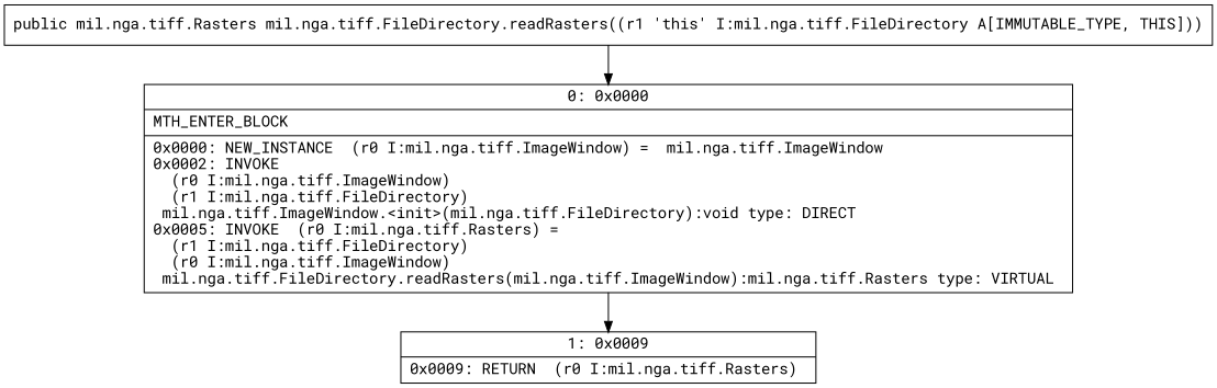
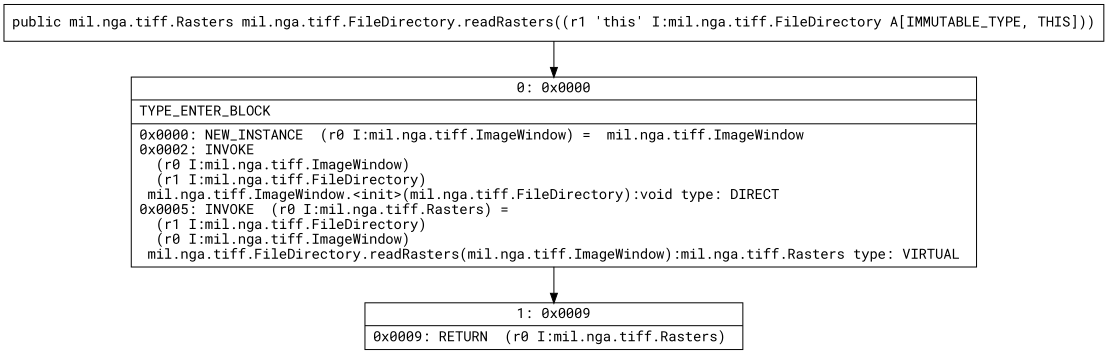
  digraph {
    fontname="Roboto Mono"
    node [shape=record fontname="Roboto Mono"]
    edge [fontname="Roboto Mono"]
-   n1 [label="{0\:\ 0x0000|MTH_ENTER_BLOCK\l|0x0000: NEW_INSTANCE  (r0 I:mil.nga.tiff.ImageWindow) =  mil.nga.tiff.ImageWindow \l0x0002: INVOKE  \l  (r0 I:mil.nga.tiff.ImageWindow)\l  (r1 I:mil.nga.tiff.FileDirectory)\l mil.nga.tiff.ImageWindow.\<init\>(mil.nga.tiff.FileDirectory):void type: DIRECT \l0x0005: INVOKE  (r0 I:mil.nga.tiff.Rasters) = \l  (r1 I:mil.nga.tiff.FileDirectory)\l  (r0 I:mil.nga.tiff.ImageWindow)\l mil.nga.tiff.FileDirectory.readRasters(mil.nga.tiff.ImageWindow):mil.nga.tiff.Rasters type: VIRTUAL \l}"]
+   n1 [label="{0\:\ 0x0000|TYPE_ENTER_BLOCK\l|0x0000: NEW_INSTANCE  (r0 I:mil.nga.tiff.ImageWindow) =  mil.nga.tiff.ImageWindow \l0x0002: INVOKE  \l  (r0 I:mil.nga.tiff.ImageWindow)\l  (r1 I:mil.nga.tiff.FileDirectory)\l mil.nga.tiff.ImageWindow.\<init\>(mil.nga.tiff.FileDirectory):void type: DIRECT \l0x0005: INVOKE  (r0 I:mil.nga.tiff.Rasters) = \l  (r1 I:mil.nga.tiff.FileDirectory)\l  (r0 I:mil.nga.tiff.ImageWindow)\l mil.nga.tiff.FileDirectory.readRasters(mil.nga.tiff.ImageWindow):mil.nga.tiff.Rasters type: VIRTUAL \l}"]
    n2 [label="{1\:\ 0x0009|0x0009: RETURN  (r0 I:mil.nga.tiff.Rasters) \l}"]
    n3 [label="{public mil.nga.tiff.Rasters mil.nga.tiff.FileDirectory.readRasters((r1 'this' I:mil.nga.tiff.FileDirectory A[IMMUTABLE_TYPE, THIS])) }"]
    n1 -> n2
    n3 -> n1
  }
